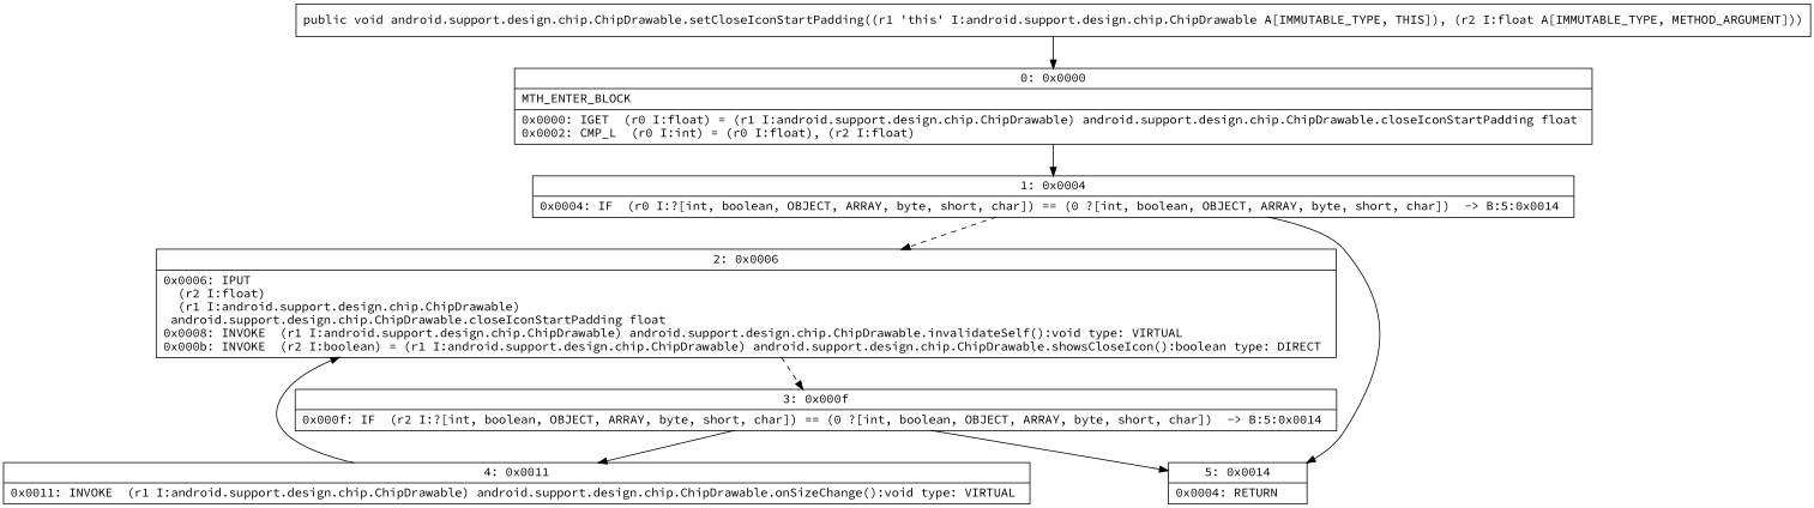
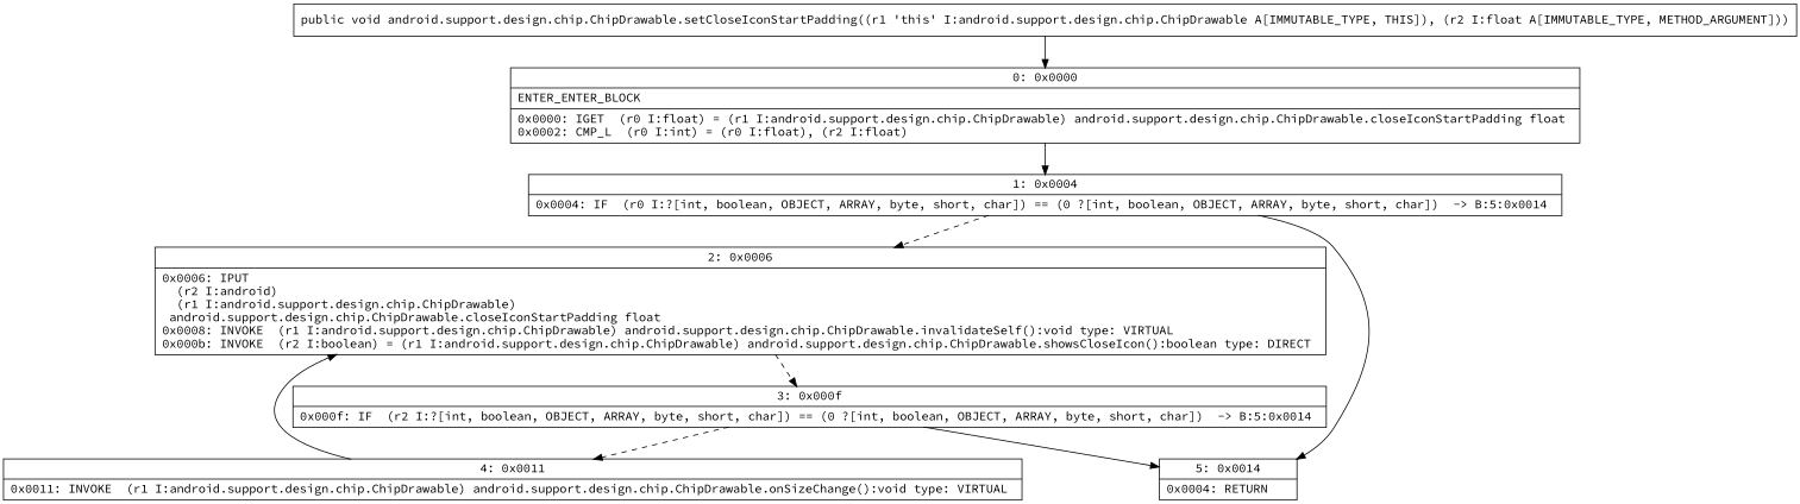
  digraph {
    fontname="Source Code Pro"
    node [fontname="Source Code Pro" shape=record]
    edge [fontname="Source Code Pro"]
-   n1 [label="{0\:\ 0x0000|MTH_ENTER_BLOCK\l|0x0000: IGET  (r0 I:float) = (r1 I:android.support.design.chip.ChipDrawable) android.support.design.chip.ChipDrawable.closeIconStartPadding float \l0x0002: CMP_L  (r0 I:int) = (r0 I:float), (r2 I:float) \l}"]
+   n1 [label="{0\:\ 0x0000|ENTER_ENTER_BLOCK\l|0x0000: IGET  (r0 I:float) = (r1 I:android.support.design.chip.ChipDrawable) android.support.design.chip.ChipDrawable.closeIconStartPadding float \l0x0002: CMP_L  (r0 I:int) = (r0 I:float), (r2 I:float) \l}"]
    n2 [label="{1\:\ 0x0004|0x0004: IF  (r0 I:?[int, boolean, OBJECT, ARRAY, byte, short, char]) == (0 ?[int, boolean, OBJECT, ARRAY, byte, short, char])  \-\> B:5:0x0014 \l}"]
-   n3 [label="{2\:\ 0x0006|0x0006: IPUT  \l  (r2 I:float)\l  (r1 I:android.support.design.chip.ChipDrawable)\l android.support.design.chip.ChipDrawable.closeIconStartPadding float \l0x0008: INVOKE  (r1 I:android.support.design.chip.ChipDrawable) android.support.design.chip.ChipDrawable.invalidateSelf():void type: VIRTUAL \l0x000b: INVOKE  (r2 I:boolean) = (r1 I:android.support.design.chip.ChipDrawable) android.support.design.chip.ChipDrawable.showsCloseIcon():boolean type: DIRECT \l}"]
+   n3 [label="{2\:\ 0x0006|0x0006: IPUT  \l  (r2 I:android)\l  (r1 I:android.support.design.chip.ChipDrawable)\l android.support.design.chip.ChipDrawable.closeIconStartPadding float \l0x0008: INVOKE  (r1 I:android.support.design.chip.ChipDrawable) android.support.design.chip.ChipDrawable.invalidateSelf():void type: VIRTUAL \l0x000b: INVOKE  (r2 I:boolean) = (r1 I:android.support.design.chip.ChipDrawable) android.support.design.chip.ChipDrawable.showsCloseIcon():boolean type: DIRECT \l}"]
    n4 [label="{5\:\ 0x0014|0x0004: RETURN   \l}"]
    n5 [label="{3\:\ 0x000f|0x000f: IF  (r2 I:?[int, boolean, OBJECT, ARRAY, byte, short, char]) == (0 ?[int, boolean, OBJECT, ARRAY, byte, short, char])  \-\> B:5:0x0014 \l}"]
    n6 [label="{4\:\ 0x0011|0x0011: INVOKE  (r1 I:android.support.design.chip.ChipDrawable) android.support.design.chip.ChipDrawable.onSizeChange():void type: VIRTUAL \l}"]
    n7 [label="{public void android.support.design.chip.ChipDrawable.setCloseIconStartPadding((r1 'this' I:android.support.design.chip.ChipDrawable A[IMMUTABLE_TYPE, THIS]), (r2 I:float A[IMMUTABLE_TYPE, METHOD_ARGUMENT])) }"]
    n1 -> n2
    n2 -> n3 [style=dashed]
    n2 -> n4
    n3 -> n5 [style=dashed]
    n5 -> n4
-   n5 -> n6 [style=solid]
+   n5 -> n6 [style=dashed]
    n6 -> n3
    n7 -> n1
  }
